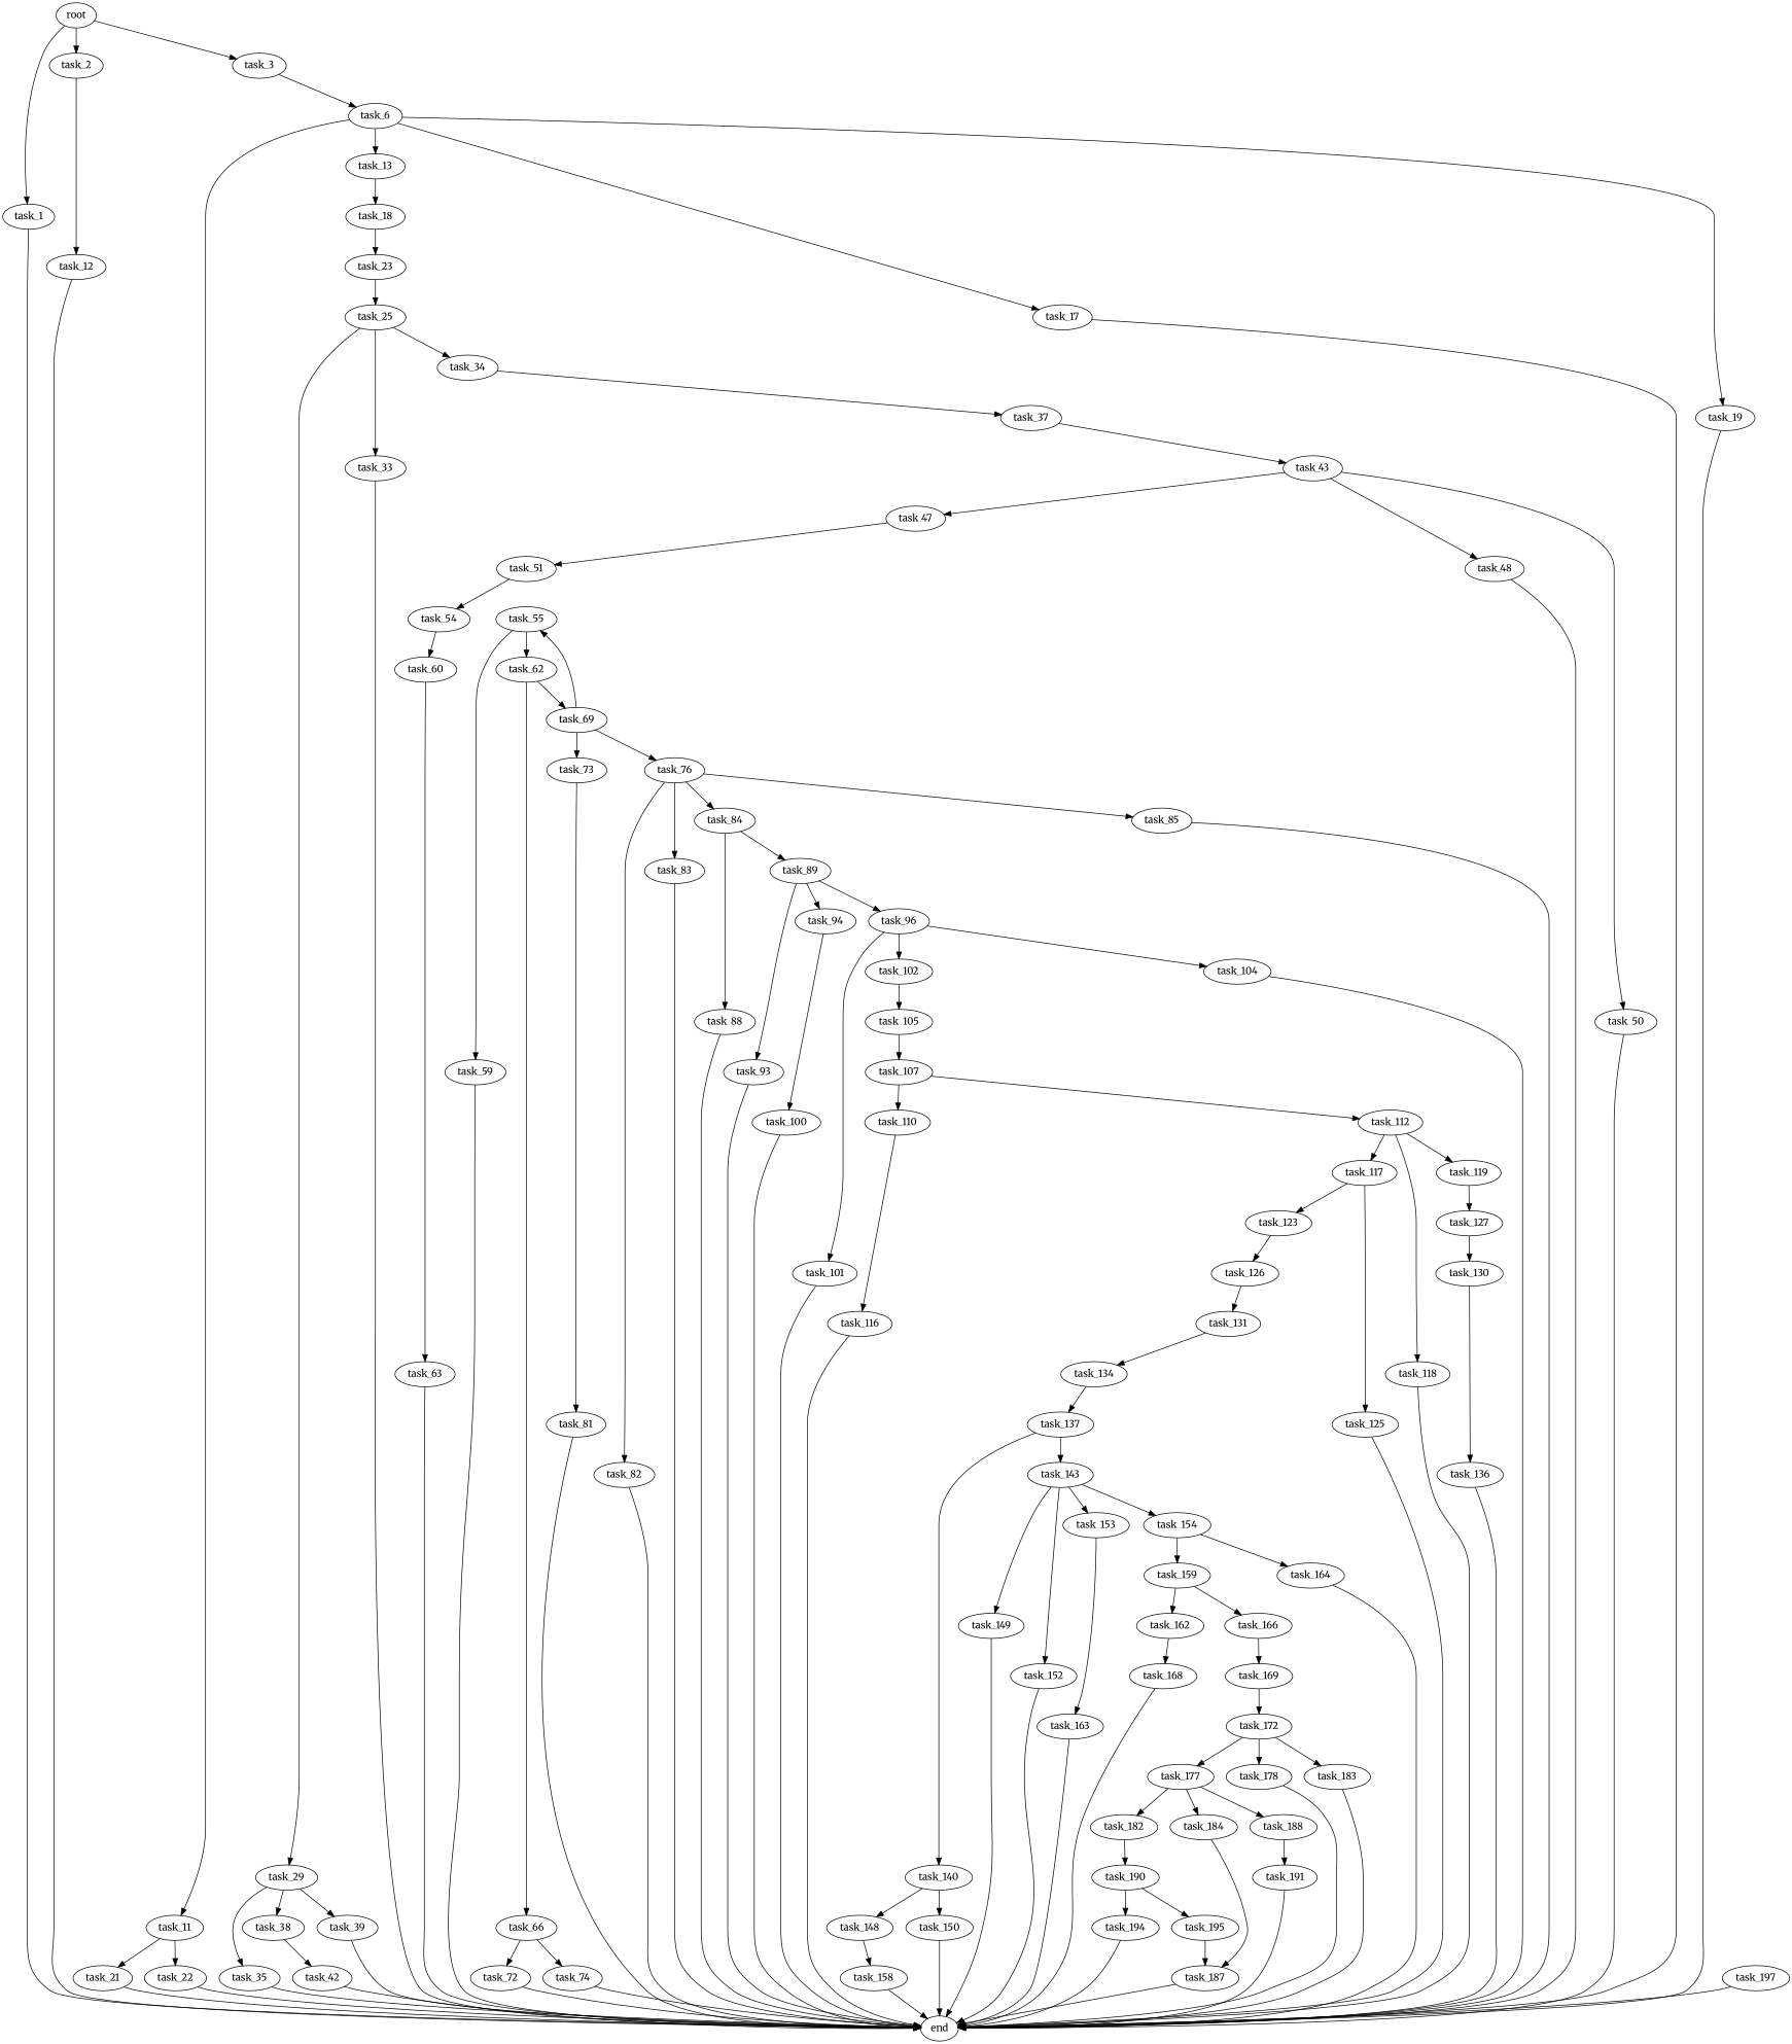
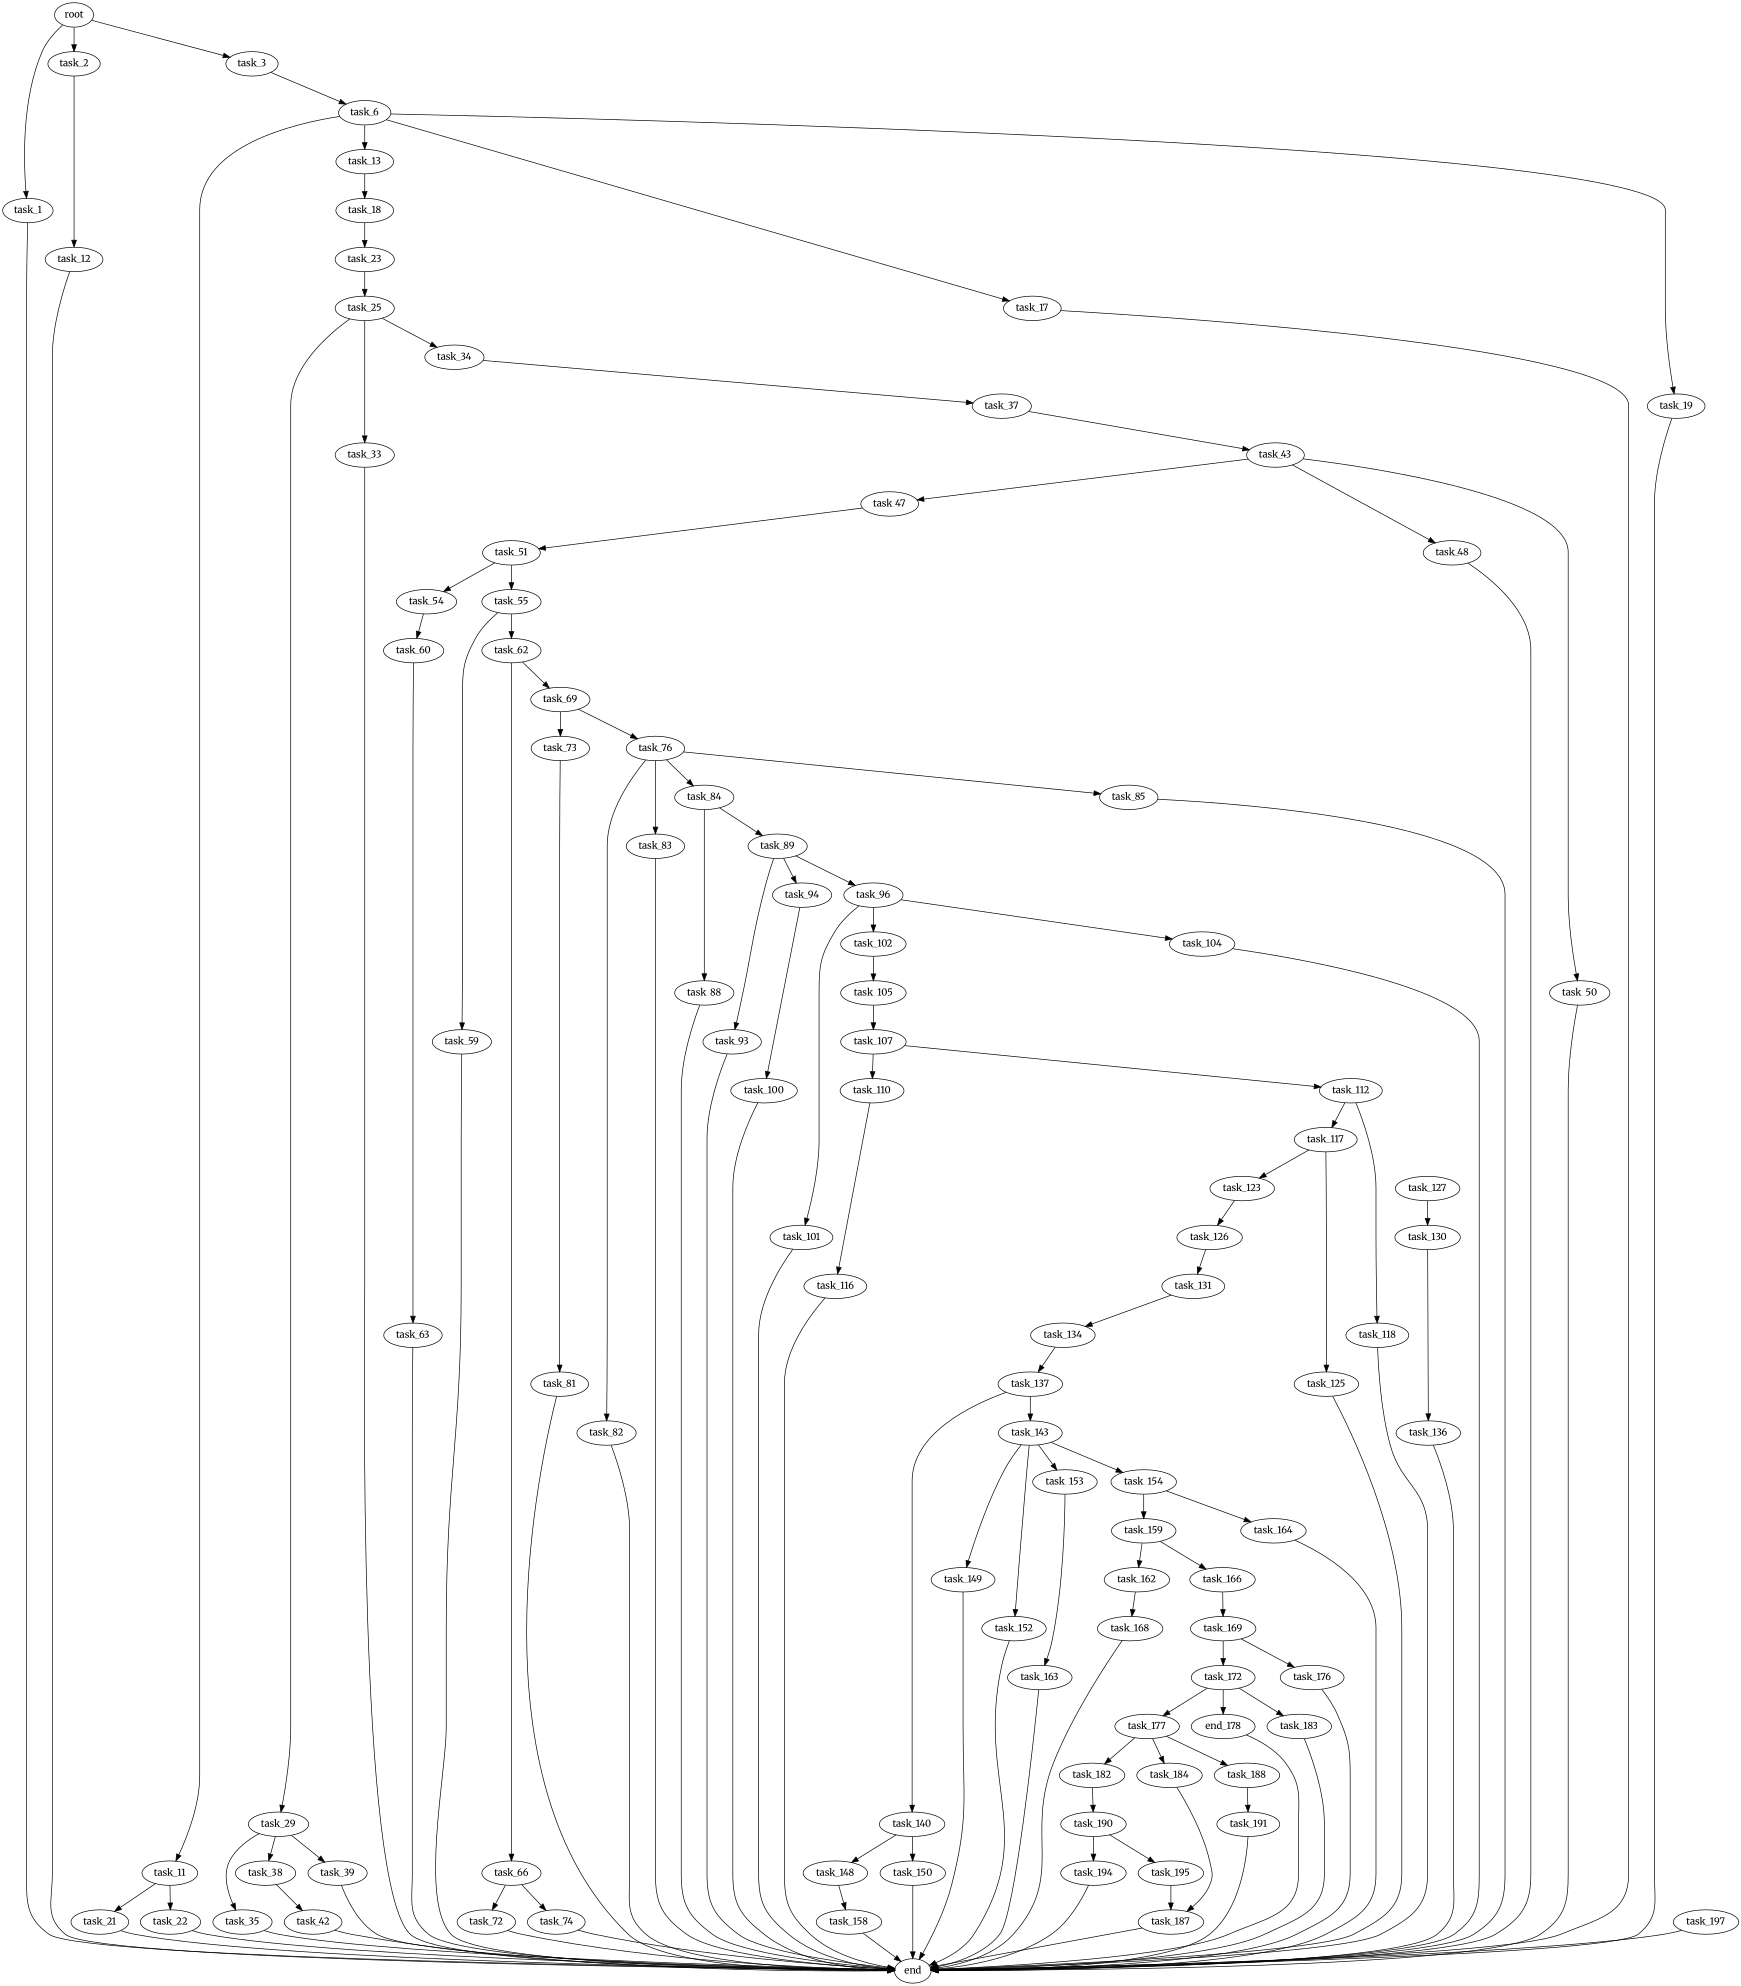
  digraph {
    fontname=Merriweather
    node [fontname=Merriweather]
    edge [fontname=Merriweather]
    root
    task_1
    task_2
    task_3
    end
    task_12
    task_6
    task_11
    task_13
    task_17
    task_19
    task_21
    task_22
    task_18
    task_23
    task_25
    task_29
    task_33
    task_34
    task_35
    task_38
    task_39
    task_37
    task_42
    task_43
    task_47
    task_48
    task_50
    task_51
    task_54
    task_55
    task_60
    task_59
    task_62
    task_63
    task_66
    task_69
    task_72
    task_74
    task_73
    task_76
    task_81
    task_82
    task_83
    task_84
    task_85
    task_88
    task_89
    task_93
    task_94
    task_96
    task_100
    task_101
    task_102
    task_104
    task_105
    task_107
    task_110
    task_112
    task_116
    task_117
    task_118
-   task_119
    task_123
    task_125
    task_127
    task_126
    task_130
    task_131
    task_134
    task_136
    task_137
    task_140
    task_143
    task_148
    task_150
    task_149
    task_152
    task_153
    task_154
    task_158
    task_163
    task_159
    task_164
    task_162
    task_166
    task_168
    task_169
    task_172
+   task_176
    task_177
-   task_178
+   task_178 [label=end_178]
    task_183
    task_182
    task_184
    task_188
    task_190
    task_187
    task_191
    task_194
    task_195
    task_197
    root -> task_1
    root -> task_2
    root -> task_3
    task_1 -> end
    task_2 -> task_12
    task_3 -> task_6
    task_12 -> end
    task_6 -> task_11
    task_6 -> task_13
    task_6 -> task_17
    task_6 -> task_19
    task_11 -> task_21
    task_11 -> task_22
    task_13 -> task_18
    task_17 -> end
    task_19 -> end
    task_21 -> end
    task_22 -> end
    task_18 -> task_23
    task_23 -> task_25
    task_25 -> task_29
    task_25 -> task_33
    task_25 -> task_34
    task_29 -> task_35
    task_29 -> task_38
    task_29 -> task_39
    task_33 -> end
    task_34 -> task_37
    task_35 -> end
    task_38 -> task_42
    task_39 -> end
    task_37 -> task_43
    task_42 -> end
    task_43 -> task_47
    task_43 -> task_48
    task_43 -> task_50
    task_47 -> task_51
    task_48 -> end
    task_50 -> end
    task_51 -> task_54
-   task_69 -> task_55
+   task_51 -> task_55
    task_54 -> task_60
    task_55 -> task_59
    task_55 -> task_62
    task_60 -> task_63
    task_59 -> end
    task_62 -> task_66
    task_62 -> task_69
    task_63 -> end
    task_66 -> task_72
    task_66 -> task_74
    task_69 -> task_73
    task_69 -> task_76
    task_72 -> end
    task_74 -> end
    task_73 -> task_81
    task_76 -> task_82
    task_76 -> task_83
    task_76 -> task_84
    task_76 -> task_85
    task_81 -> end
    task_82 -> end
    task_83 -> end
    task_84 -> task_88
    task_84 -> task_89
    task_85 -> end
    task_88 -> end
    task_89 -> task_93
    task_89 -> task_94
    task_89 -> task_96
    task_93 -> end
    task_94 -> task_100
    task_96 -> task_101
    task_96 -> task_102
    task_96 -> task_104
    task_100 -> end
    task_101 -> end
    task_102 -> task_105
    task_104 -> end
    task_105 -> task_107
    task_107 -> task_110
    task_107 -> task_112
    task_110 -> task_116
    task_112 -> task_117
    task_112 -> task_118
-   task_112 -> task_119
    task_116 -> end
    task_117 -> task_123
    task_117 -> task_125
    task_118 -> end
-   task_119 -> task_127
    task_123 -> task_126
    task_125 -> end
    task_127 -> task_130
    task_126 -> task_131
    task_130 -> task_136
    task_131 -> task_134
    task_134 -> task_137
    task_136 -> end
    task_137 -> task_140
    task_137 -> task_143
    task_140 -> task_148
    task_140 -> task_150
    task_143 -> task_149
    task_143 -> task_152
    task_143 -> task_153
    task_143 -> task_154
    task_148 -> task_158
    task_150 -> end
    task_149 -> end
    task_152 -> end
    task_153 -> task_163
    task_154 -> task_159
    task_154 -> task_164
    task_158 -> end
    task_163 -> end
    task_159 -> task_162
    task_159 -> task_166
    task_164 -> end
    task_162 -> task_168
    task_166 -> task_169
    task_168 -> end
    task_169 -> task_172
+   task_169 -> task_176
    task_172 -> task_177
    task_172 -> task_178
    task_172 -> task_183
+   task_176 -> end
    task_177 -> task_182
    task_177 -> task_184
    task_177 -> task_188
    task_178 -> end
    task_183 -> end
    task_182 -> task_190
    task_184 -> task_187
    task_188 -> task_191
    task_190 -> task_194
    task_190 -> task_195
    task_187 -> end
    task_191 -> end
    task_194 -> end
    task_195 -> task_187
    task_197 -> end
  }
